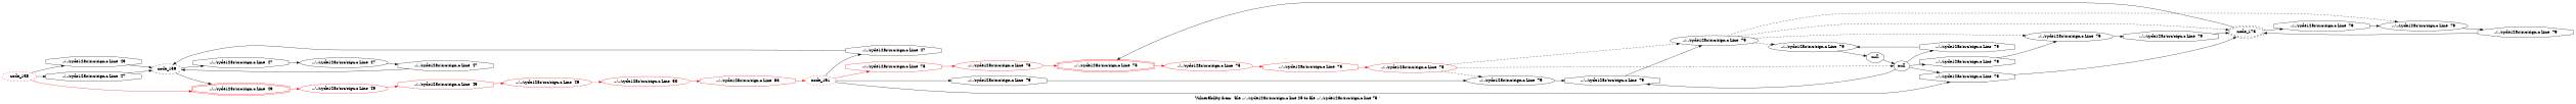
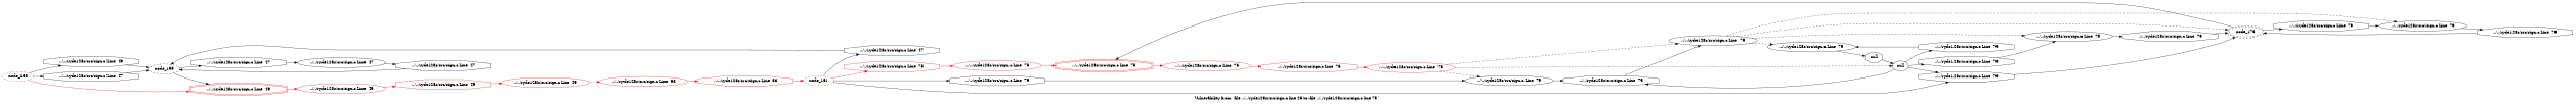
  digraph {
    label="Vulnerability from  'file ../../ryde128s/src/sign.c line 25 to file ../../ryde128s/src/sign.c line 75 ' "
    rankdir=LR
    node [shape=octagon style=solid]
    n1 [label="../../ryde128s/src/sign.c Line  47"]
    node_159 [shape=ellipse style=dashed]
    n3 [label="../../ryde128s/src/sign.c Line  47"]
    n4 [color=red label="../../ryde128s/src/sign.c Line  49" shape=doubleoctagon]
    n5 [label="../../ryde128s/src/sign.c Line  47" shape=ellipse]
    n6 [color=red label="../../ryde128s/src/sign.c Line  49" shape=ellipse]
    n7 [label="../../ryde128s/src/sign.c Line  47"]
    node_161 [color=red shape=ellipse style=dashed]
    n9 [label="../../ryde128s/src/sign.c Line  47"]
    n10 [color=red label="../../ryde128s/src/sign.c Line  75"]
    n11 [label="../../ryde128s/src/sign.c Line  79"]
    n12 [label="../../ryde128s/src/sign.c Line  79"]
    n13 [color=red label="../../ryde128s/src/sign.c Line  75" shape=ellipse]
    n14 [label="../../ryde128s/src/sign.c Line  79" shape=ellipse]
    node_173 [shape=doubleoctagon style=dashed]
    n16 [color=red label="../../ryde128s/src/sign.c Line  75" shape=doubleoctagon]
    n17 [label="../../ryde128s/src/sign.c Line  79"]
    n18 [label="../../ryde128s/src/sign.c Line  79"]
    n19 [color=red label="../../ryde128s/src/sign.c Line  49"]
-   node_158 [color=red style=dashed]
+   node_158 [color=red shape=ellipse style=dashed]
    n21 [label="../../ryde128s/src/sign.c Line  49"]
    n22 [color=red label="../../ryde128s/src/sign.c Line  49" shape=ellipse]
    n23 [color=red label="../../ryde128s/src/sign.c Line  53" shape=ellipse]
    n24 [color=red label="../../ryde128s/src/sign.c Line  53"]
    n25 [color=red label="../../ryde128s/src/sign.c Line  75" shape=ellipse]
    n26 [label="../../ryde128s/src/sign.c Line  79" shape=ellipse]
    n27 [color=red label="../../ryde128s/src/sign.c Line  75"]
    n28 [label="../../ryde128s/src/sign.c Line  79"]
    n29 [color=red label="../../ryde128s/src/sign.c Line  75" shape=ellipse]
    n30 [label=null shape=ellipse]
    n31 [label="../../ryde128s/src/sign.c Line  79" shape=ellipse]
    n32 [label="../../ryde128s/src/sign.c Line  79"]
    n33 [label="../../ryde128s/src/sign.c Line  79"]
    n34 [label="../../ryde128s/src/sign.c Line  79" shape=ellipse]
    n35 [label="../../ryde128s/src/sign.c Line  79" shape=ellipse]
    n36 [label=null]
    n37 [label="../../ryde128s/src/sign.c Line  79"]
    n1 -> node_159
    node_159 -> n3
    node_159 -> n4
    n3 -> n5
    n4 -> n6 [color=red]
    n5 -> n7
    n6 -> n19 [color=red]
    n7 -> node_159
    node_161 -> n9
    node_161 -> n10 [color=red]
    node_161 -> n11
    node_161 -> n12
    n9 -> node_159
    n10 -> n13 [color=red]
    n11 -> n14
    n12 -> node_173
    n13 -> n16 [color=red]
    n14 -> n17
    node_173 -> n16
    node_173 -> n18
    n16 -> n25 [color=red]
    n17 -> n31
    n18 -> n26
    n19 -> n22 [color=red]
    node_158 -> n1
    node_158 -> n4 [color=red]
    node_158 -> n21
    n21 -> node_159
    n22 -> n23 [color=red style=dashed]
    n23 -> n24 [color=red]
    n24 -> node_161 [color=red]
    n25 -> n27 [color=red]
    n26 -> n28
    n27 -> n29 [color=red]
    n28 -> node_173
    n29 -> n14 [style=dashed]
    n29 -> n30 [style=dashed]
    n29 -> n31 [style=dashed]
    n30 -> n12
    n30 -> n17
    n30 -> n32
    n30 -> n33
    n31 -> node_173 [style=dashed]
    n31 -> n26 [style=dashed]
    n31 -> n34 [style=dashed]
    n31 -> n35 [style=dashed]
    n32 -> n34
    n33 -> n35
    n34 -> n36
    n35 -> n37
    n36 -> n30
    n37 -> node_173
  }
